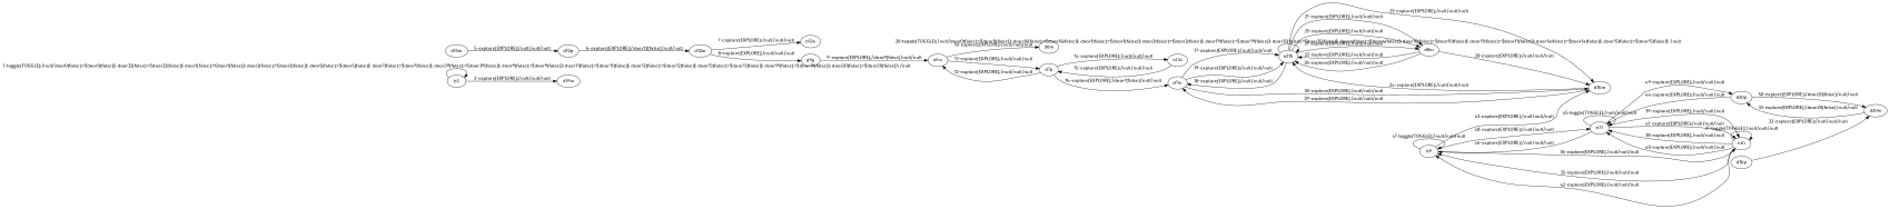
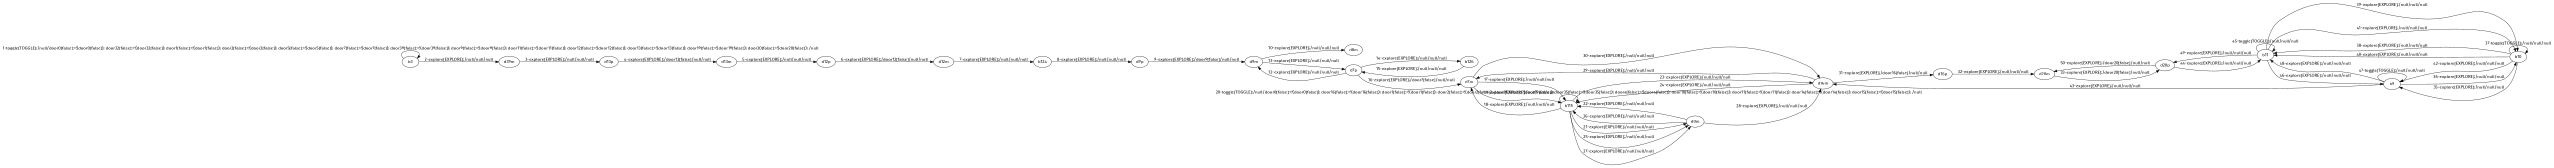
  digraph {
    fontname="Fira Sans"
    rankdir=LR
    node [fontname="Fira Sans"]
    edge [fontname="Fira Sans"]
    b3
    d39m
+   d13p
    d13m
    d12p
    d12m
    b124
    d9p
    d9m
    d8m
    d7p
    b126
    d7m
    b115
    d16m
    d0m
    d16p
    d20m
    d20p
    b11
    b10
    b9
    b3 -> b3 [label="1-toggle[TOGGLE];/null/door0[false]:=!(door0[false]); door32[false]:=!(door32[false]); door1[false]:=!(door1[false]); door2[false]:=!(door2[false]); door5[false]:=!(door5[false]); door7[false]:=!(door7[false]); door39[false]:=!(door39[false]); door9[false]:=!(door9[false]); door11[false]:=!(door11[false]); door12[false]:=!(door12[false]); door13[false]:=!(door13[false]); door19[false]:=!(door19[false]); door20[false]:=!(door20[false]); /null"]
    b3 -> d39m [label="2-explore[EXPLORE];/null/null/null"]
+   d39m -> d13p [label="3-explore[EXPLORE];/null/null/null"]
+   d13p -> d13m [label="4-explore[EXPLORE];/door13[false]/null/null"]
    d13m -> d12p [label="5-explore[EXPLORE];/null/null/null"]
    d12p -> d12m [label="6-explore[EXPLORE];/door12[false]/null/null"]
    d12m -> b124 [label="7-explore[EXPLORE];/null/null/null"]
-   d12m -> d9p [label="8-explore[EXPLORE];/null/null/null"]
+   b124 -> d9p [label="8-explore[EXPLORE];/null/null/null"]
    d9p -> d9m [label="9-explore[EXPLORE];/door9[false]/null/null"]
    d9m -> d8m [label="10-explore[EXPLORE];/null/null/null"]
    d9m -> d7p [label="13-explore[EXPLORE];/null/null/null"]
    d7p -> d9m [label="12-explore[EXPLORE];/null/null/null"]
    d7p -> b126 [label="14-explore[EXPLORE];/null/null/null"]
    d7p -> d7m [label="16-explore[EXPLORE];/door7[false]/null/null"]
    b126 -> d7p [label="15-explore[EXPLORE];/null/null/null"]
    d7m -> b115 [label="17-explore[EXPLORE];/null/null/null"]
    d7m -> b115 [label="19-explore[EXPLORE];/null/null/null"]
    d7m -> d16m [label="30-explore[EXPLORE];/null/null/null"]
    b115 -> d7m [label="18-explore[EXPLORE];/null/null/null"]
    b115 -> b115 [label="20-toggle[TOGGLE];/null/door0[false]:=!(door0[false]); door16[false]:=!(door16[false]); door1[false]:=!(door1[false]); door2[false]:=!(door2[false]); door19[false]:=!(door19[false]); door35[false]:=!(door35[false]); door4[false]:=!(door4[false]); door10[false]:=!(door10[false]); door11[false]:=!(door11[false]); door14[false]:=!(door14[false]); door15[false]:=!(door15[false]); /null"]
    b115 -> d16m [label="23-explore[EXPLORE];/null/null/null"]
    b115 -> d0m [label="21-explore[EXPLORE];/null/null/null"]
    b115 -> d0m [label="25-explore[EXPLORE];/null/null/null"]
    b115 -> d0m [label="27-explore[EXPLORE];/null/null/null"]
    d16m -> d7m [label="29-explore[EXPLORE];/null/null/null"]
    d16m -> b115 [label="24-explore[EXPLORE];/null/null/null"]
+   d16m -> d16p [label="31-explore[EXPLORE];/door16[false]/null/null"]
    d0m -> b115 [label="22-explore[EXPLORE];/null/null/null"]
    d0m -> b115 [label="26-explore[EXPLORE];/null/null/null"]
    d0m -> d16m [label="28-explore[EXPLORE];/null/null/null"]
    d16p -> d20m [label="32-explore[EXPLORE];/null/null/null"]
    d20m -> d20p [label="33-explore[EXPLORE];/door20[false]/null/null"]
    d20p -> d20m [label="50-explore[EXPLORE];/door20[false]/null/null"]
    d20p -> b11 [label="44-explore[EXPLORE];/null/null/null"]
    b11 -> d20p [label="49-explore[EXPLORE];/null/null/null"]
    b11 -> b11 [label="45-toggle[TOGGLE];/null/null/null"]
    b11 -> b10 [label="39-explore[EXPLORE];/null/null/null"]
    b11 -> b10 [label="41-explore[EXPLORE];/null/null/null"]
    b11 -> b9 [label="46-explore[EXPLORE];/null/null/null"]
    b10 -> b11 [label="38-explore[EXPLORE];/null/null/null"]
    b10 -> b11 [label="40-explore[EXPLORE];/null/null/null"]
    b10 -> b10 [label="37-toggle[TOGGLE];/null/null/null"]
    b10 -> b9 [label="35-explore[EXPLORE];/null/null/null"]
    b10 -> b9 [label="42-explore[EXPLORE];/null/null/null"]
    b9 -> d16m [label="43-explore[EXPLORE];/null/null/null"]
    b9 -> b11 [label="48-explore[EXPLORE];/null/null/null"]
    b9 -> b10 [label="36-explore[EXPLORE];/null/null/null"]
    b9 -> b9 [label="47-toggle[TOGGLE];/null/null/null"]
  }
